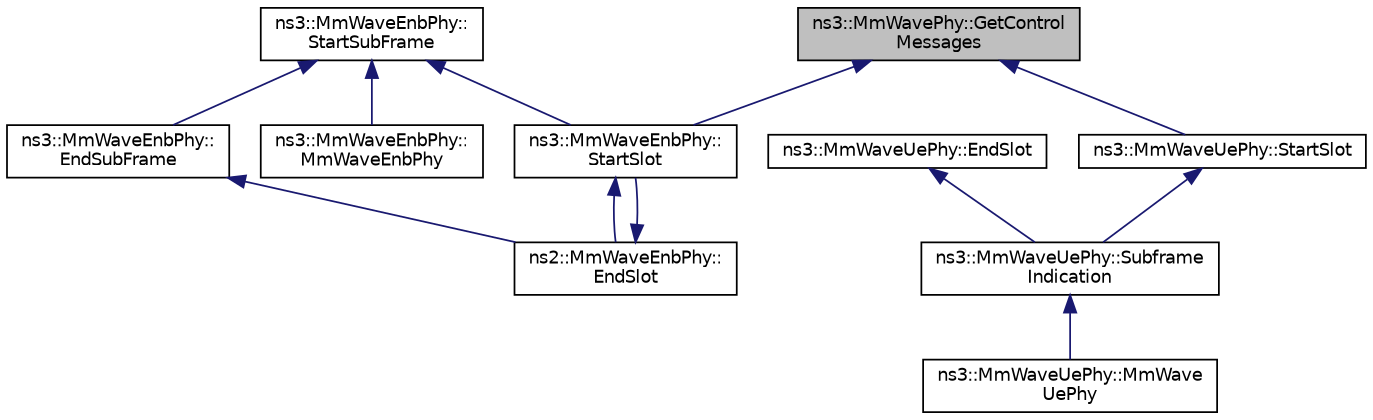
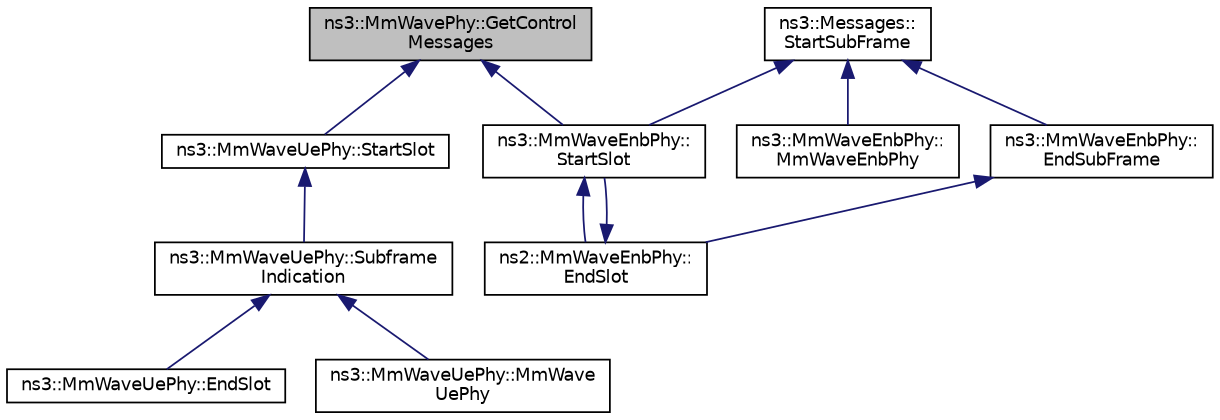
  digraph {
    rankdir=TB
    node [color=black fillcolor=white fontname=Helvetica fontsize=10 shape=record style=filled]
    edge [color=midnightblue dir=back fontname=Helvetica fontsize=10 labelfontname=Helvetica labelfontsize=10 style=solid]
    n1 [fillcolor=grey75 fontcolor=black height=0.2 label="ns3::MmWavePhy::GetControl\lMessages" width=0.4]
    n2 [height=0.2 label="ns3::MmWaveEnbPhy::\lStartSlot" width=0.4]
    n3 [height=0.2 label="ns3::MmWaveUePhy::StartSlot" width=0.4]
    n4 [height=0.2 label="ns2::MmWaveEnbPhy::\lEndSlot" width=0.4]
    n5 [height=0.2 label="ns3::MmWaveUePhy::Subframe\lIndication" width=0.4]
-   n6 [height=0.2 label="ns3::MmWaveEnbPhy::\lStartSubFrame" width=0.4]
+   n6 [height=0.2 label="ns3::Messages::\lStartSubFrame" width=0.4]
    n7 [height=0.2 label="ns3::MmWaveEnbPhy::\lMmWaveEnbPhy" width=0.4]
    n8 [height=0.2 label="ns3::MmWaveEnbPhy::\lEndSubFrame" width=0.4]
    n9 [height=0.2 label="ns3::MmWaveUePhy::EndSlot" width=0.4]
    n10 [height=0.2 label="ns3::MmWaveUePhy::MmWave\lUePhy" width=0.4]
    n1 -> n2
    n1 -> n3
    n2 -> n4
    n3 -> n5
    n4 -> n2
-   n9 -> n5
+   n5 -> n9
    n5 -> n10
    n6 -> n2
    n6 -> n7
    n6 -> n8
    n8 -> n4
  }
